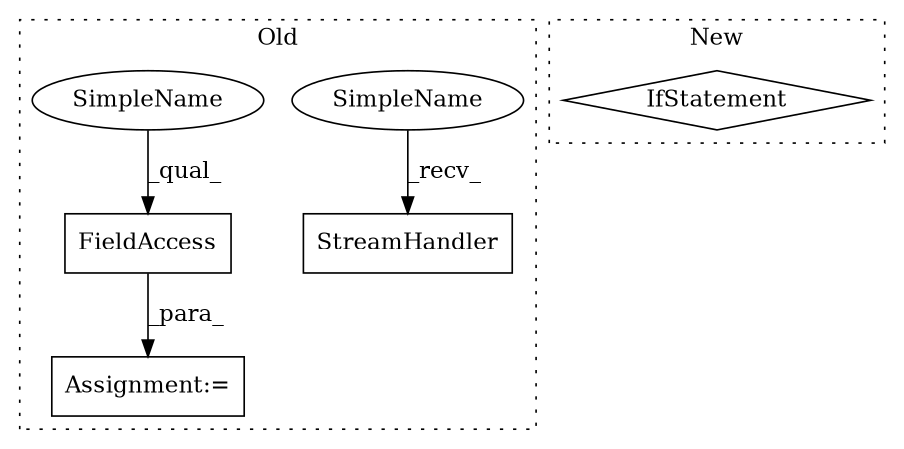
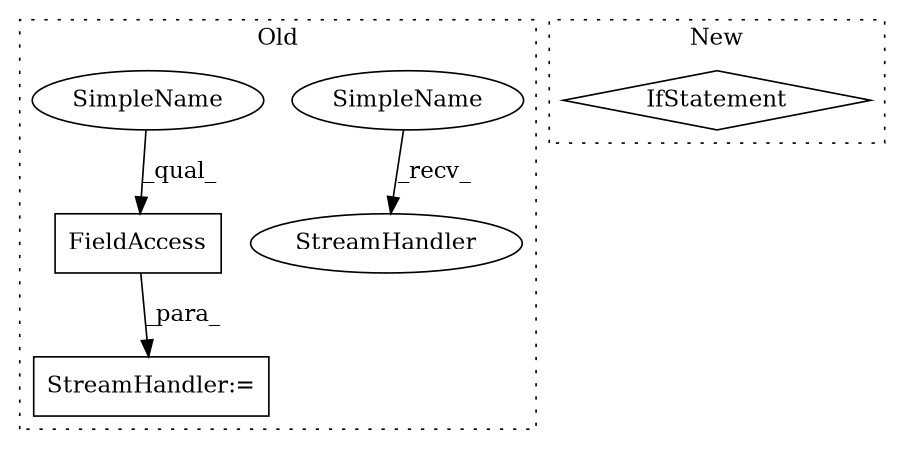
  digraph {
    node [a=42 l=7 s=17263 shape=box]
-   n1 [a=32 l="14,1" label=StreamHandler s="17200,17224"]
-   n2 [a=7 l=1 label="Assignment:=" s=17191]
+   n1 [a=32 l="14,1" label=StreamHandler s="17200,17224" shape=ellipse]
+   n2 [a=7 l=1 label="StreamHandler:=" s=17191]
    n3 [a=22 l=12 label=FieldAccess]
    n4 [label=SimpleName s=17192 shape=ellipse]
    n5 [label=SimpleName shape=ellipse]
    n6 [a=25 l="4,2" label=IfStatement s="17358,17382" shape=diamond]
    subgraph cluster_1 {
      label=Old
      style=dotted
      n1
      n2
      n3
      n4
      n5
    }
    subgraph cluster_2 {
      label=New
      style=dotted
      n6
    }
    n3 -> n2 [label=_para_]
    n4 -> n1 [label=_recv_]
    n5 -> n3 [label=_qual_]
  }
